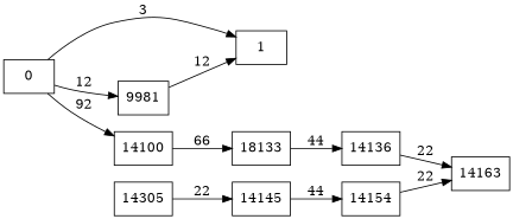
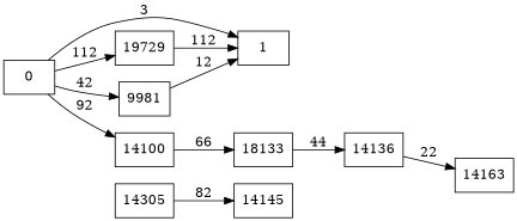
  digraph {
    rankdir=LR
    node [shape=rectangle]
    n1 [label=9981]
    1
    n3 [label=18133]
    14100
    14136
    14163
    14145
-   14154
    14305
+   19729
    0
    n1 -> 1 [label=12]
    n3 -> 14136 [label=44]
    14100 -> n3 [label=66]
    14136 -> 14163 [label=22]
-   14145 -> 14154 [label=44]
-   14154 -> 14163 [label=22]
-   14305 -> 14145 [label=22]
-   0 -> n1 [label=12]
+   14305 -> 14145 [label=82]
+   19729 -> 1 [label=112]
+   0 -> n1 [label=42]
    0 -> 1 [label=3]
    0 -> 14100 [label=92]
+   0 -> 19729 [label=112]
  }
